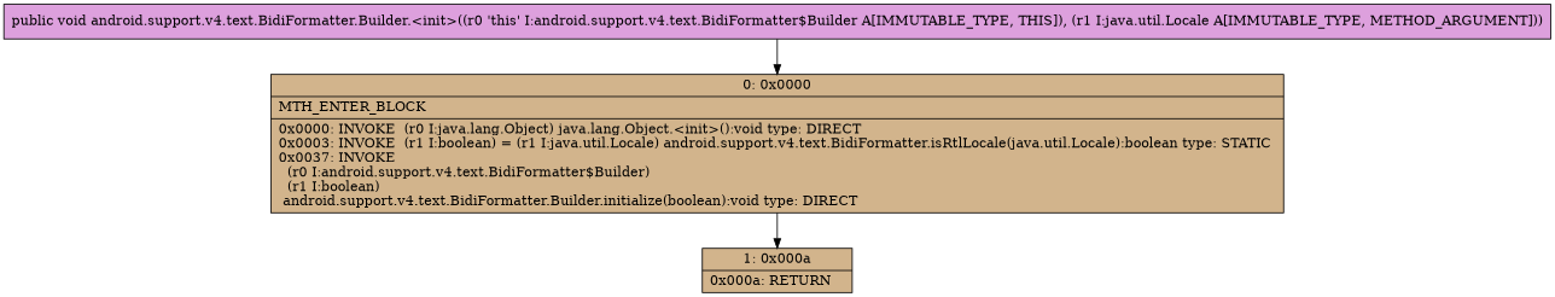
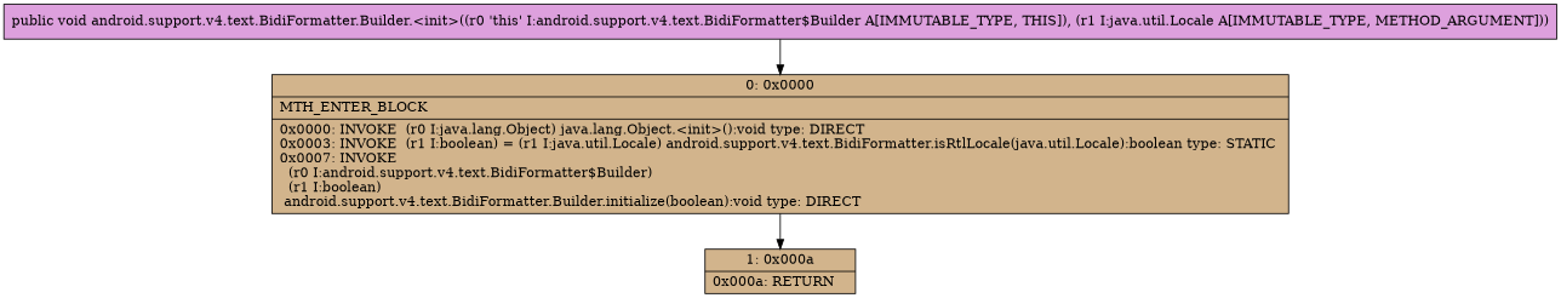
  digraph {
    node [shape=record style=filled fillcolor=tan]
-   n1 [label="{0\:\ 0x0000|MTH_ENTER_BLOCK\l|0x0000: INVOKE  (r0 I:java.lang.Object) java.lang.Object.\<init\>():void type: DIRECT \l0x0003: INVOKE  (r1 I:boolean) = (r1 I:java.util.Locale) android.support.v4.text.BidiFormatter.isRtlLocale(java.util.Locale):boolean type: STATIC \l0x0037: INVOKE  \l  (r0 I:android.support.v4.text.BidiFormatter$Builder)\l  (r1 I:boolean)\l android.support.v4.text.BidiFormatter.Builder.initialize(boolean):void type: DIRECT \l}"]
+   n1 [label="{0\:\ 0x0000|MTH_ENTER_BLOCK\l|0x0000: INVOKE  (r0 I:java.lang.Object) java.lang.Object.\<init\>():void type: DIRECT \l0x0003: INVOKE  (r1 I:boolean) = (r1 I:java.util.Locale) android.support.v4.text.BidiFormatter.isRtlLocale(java.util.Locale):boolean type: STATIC \l0x0007: INVOKE  \l  (r0 I:android.support.v4.text.BidiFormatter$Builder)\l  (r1 I:boolean)\l android.support.v4.text.BidiFormatter.Builder.initialize(boolean):void type: DIRECT \l}"]
    n2 [label="{1\:\ 0x000a|0x000a: RETURN   \l}"]
    n3 [label="{public void android.support.v4.text.BidiFormatter.Builder.\<init\>((r0 'this' I:android.support.v4.text.BidiFormatter$Builder A[IMMUTABLE_TYPE, THIS]), (r1 I:java.util.Locale A[IMMUTABLE_TYPE, METHOD_ARGUMENT])) }" fillcolor=plum]
    n1 -> n2
    n3 -> n1
  }
